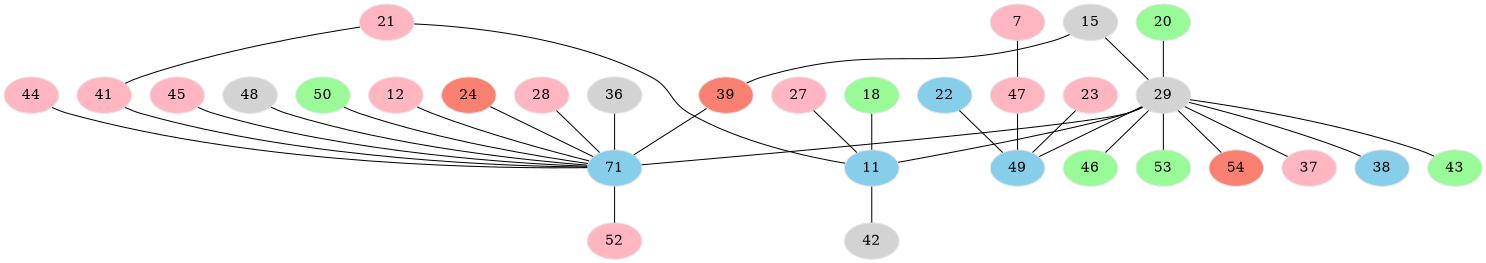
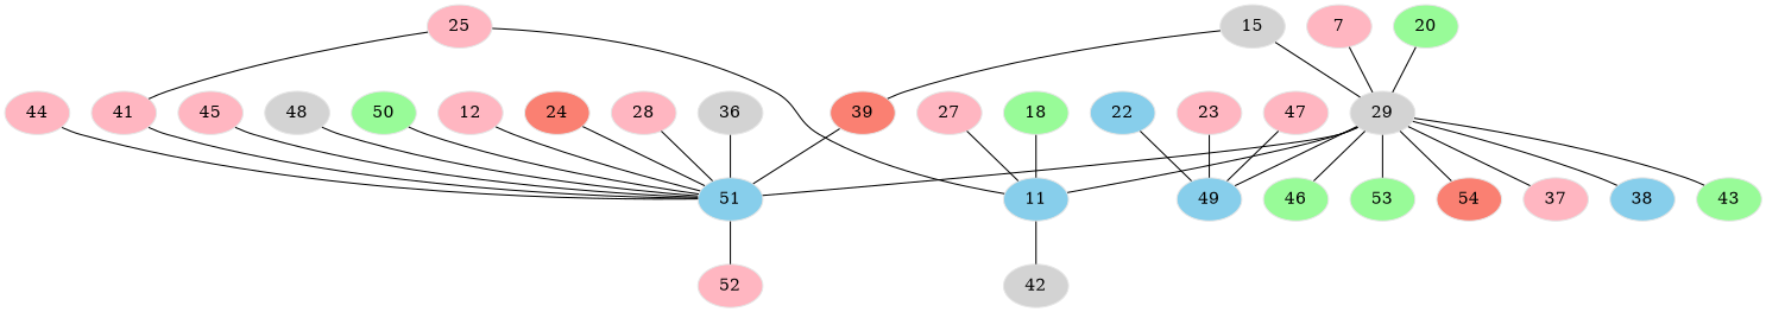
  graph {
    node [color=gray90 fillcolor=lightpink style=filled]
    29 [fillcolor=lightgrey super="+21+2"]
-   51 [fillcolor=skyblue super="+17+32+16+3+33" label=71]
+   51 [fillcolor=skyblue super="+17+32+16+3+33"]
    n3 [fillcolor=skyblue label=11 super="+4"]
    49 [fillcolor=skyblue super="+10"]
    37
    38 [fillcolor=skyblue super="+13"]
    43 [fillcolor=palegreen]
    46 [fillcolor=palegreen]
    53 [fillcolor=palegreen]
    54 [fillcolor=salmon]
    7
    52
    12
    15 [fillcolor=lightgrey]
    39 [fillcolor=salmon]
    42 [fillcolor=lightgrey super="+40"]
    18 [fillcolor=palegreen]
    20 [fillcolor=palegreen super="+11"]
    22 [fillcolor=skyblue]
    23
    24 [fillcolor=salmon]
-   25 [label=21]
+   25
    41 [super="+30"]
    27
    28
    36 [fillcolor=lightgrey]
    44
    45 [super="+26"]
    47
    48 [fillcolor=lightgrey]
    50 [fillcolor=palegreen super="+14"]
    29 -- 51 [weight=10]
    29 -- n3 [weight=2]
    29 -- 49 [weight=2]
    29 -- 37
    29 -- 38
    29 -- 43
    29 -- 46
    29 -- 53
    29 -- 54
    51 -- 52
    n3 -- 42
-   7 -- 47
+   7 -- 29
    12 -- 51
    15 -- 29 [weight=2]
    15 -- 39
    39 -- 51
    18 -- n3
    20 -- 29 [weight=2]
    22 -- 49
    23 -- 49
    24 -- 51
    25 -- n3
    25 -- 41
    41 -- 51 [weight=4]
    27 -- n3
    28 -- 51
    36 -- 51
    44 -- 51
    45 -- 51
    47 -- 49
    48 -- 51
    50 -- 51
  }
